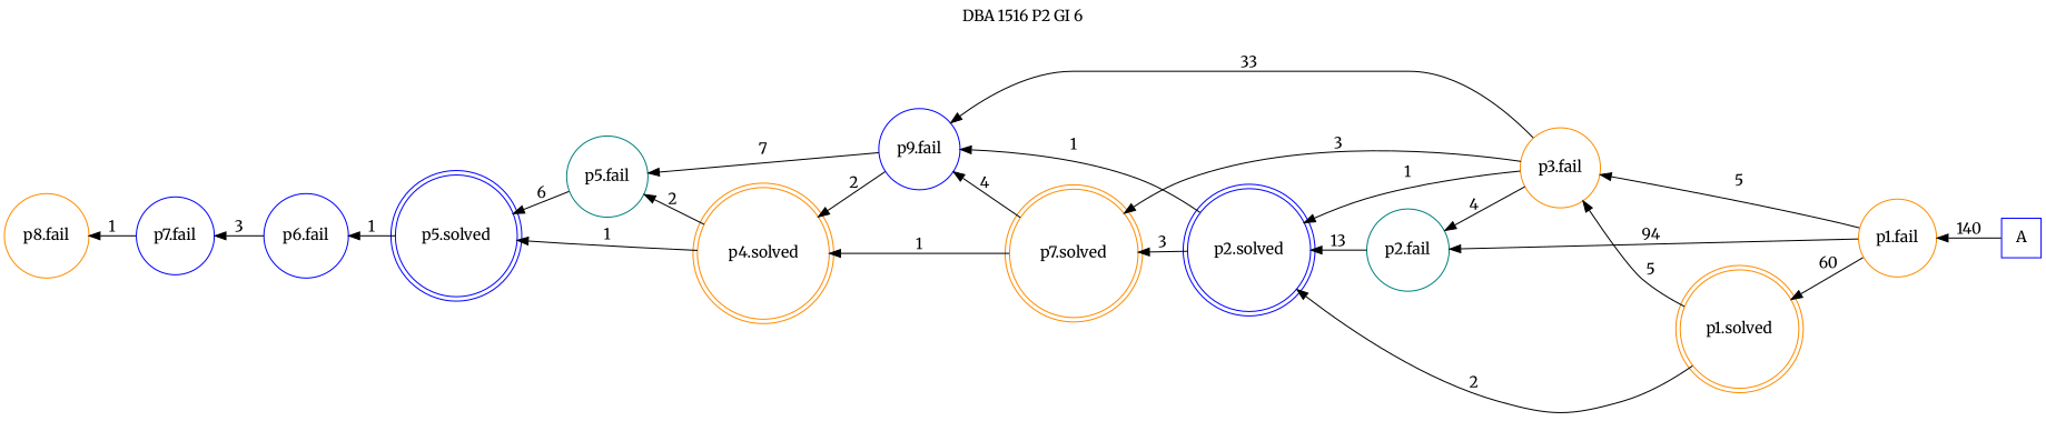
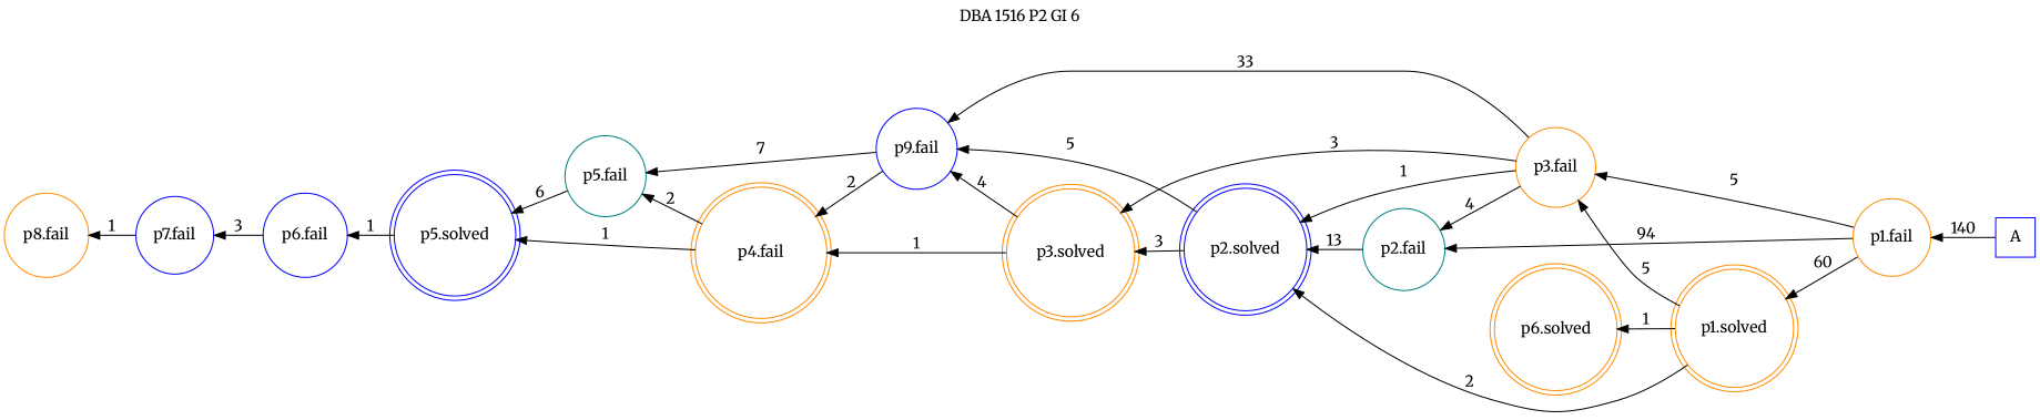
  digraph {
    fontname=Merriweather
    label=" DBA 1516 P2 GI 6 "
    labelloc=tl
    rankdir=RL
    node [color=darkorange fontname=Merriweather shape=circle]
    edge [fontname=Merriweather]
    n1 [color=blue label=A shape=square]
    n2 [label="p1.fail"]
    n3 [color=teal label="p2.fail"]
    n4 [label="p1.solved" shape=doublecircle]
    n5 [label="p3.fail"]
    n6 [color=blue label="p2.solved" shape=doublecircle]
+   n7 [label="p6.solved" shape=doublecircle]
    n8 [color=blue label="p9.fail"]
-   n9 [label="p7.solved" shape=doublecircle]
+   n9 [label="p3.solved" shape=doublecircle]
    n10 [color=teal label="p5.fail"]
-   n11 [label="p4.solved" shape=doublecircle]
+   n11 [label="p4.fail" shape=doublecircle]
    n12 [color=blue label="p5.solved" shape=doublecircle]
    n13 [color=blue label="p6.fail"]
    n14 [color=blue label="p7.fail"]
    n15 [label="p8.fail"]
    n1 -> n2 [label=140]
    n2 -> n3 [label=94]
    n2 -> n4 [label=60]
    n2 -> n5 [label=5]
    n3 -> n6 [label=13]
    n4 -> n5 [label=5]
    n4 -> n6 [label=2]
+   n4 -> n7 [label=1]
    n5 -> n3 [label=4]
    n5 -> n6 [label=1]
    n5 -> n8 [label=33]
    n5 -> n9 [label=3]
-   n6 -> n8 [label=1]
+   n6 -> n8 [label=5]
    n6 -> n9 [label=3]
    n8 -> n10 [label=7]
    n8 -> n11 [label=2]
    n9 -> n8 [label=4]
    n9 -> n11 [label=1]
    n10 -> n12 [label=6]
    n11 -> n10 [label=2]
    n11 -> n12 [label=1]
    n12 -> n13 [label=1]
    n13 -> n14 [label=3]
    n14 -> n15 [label=1]
  }
